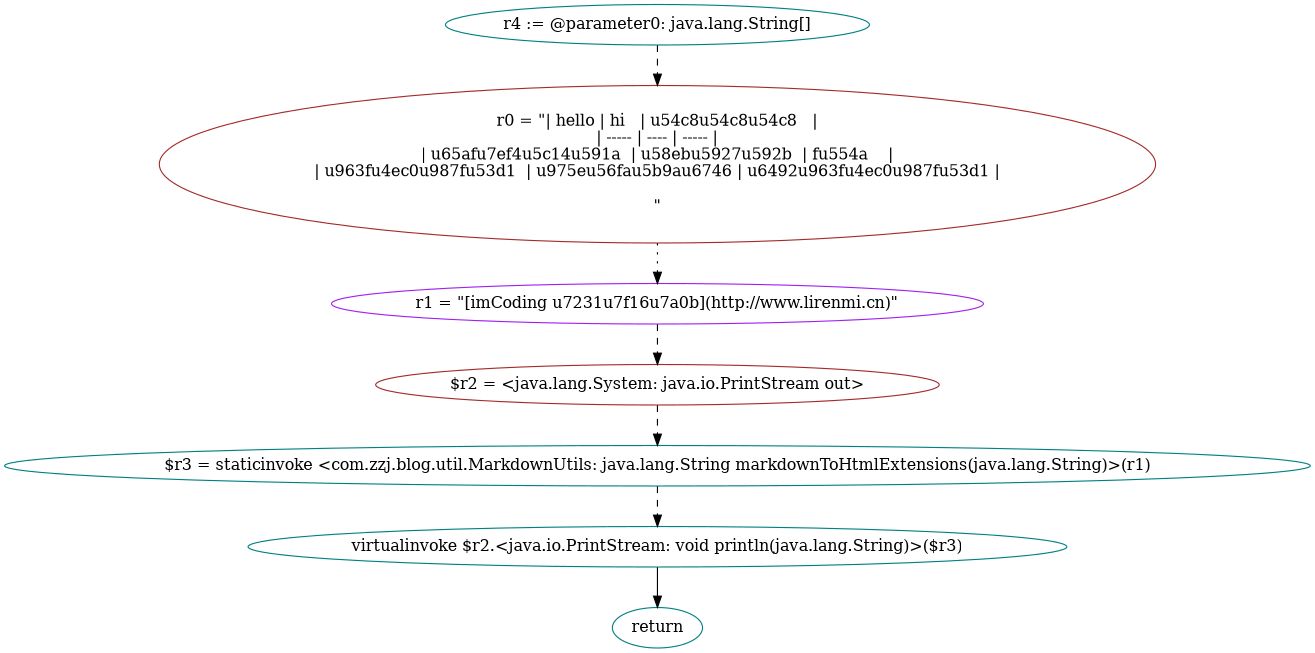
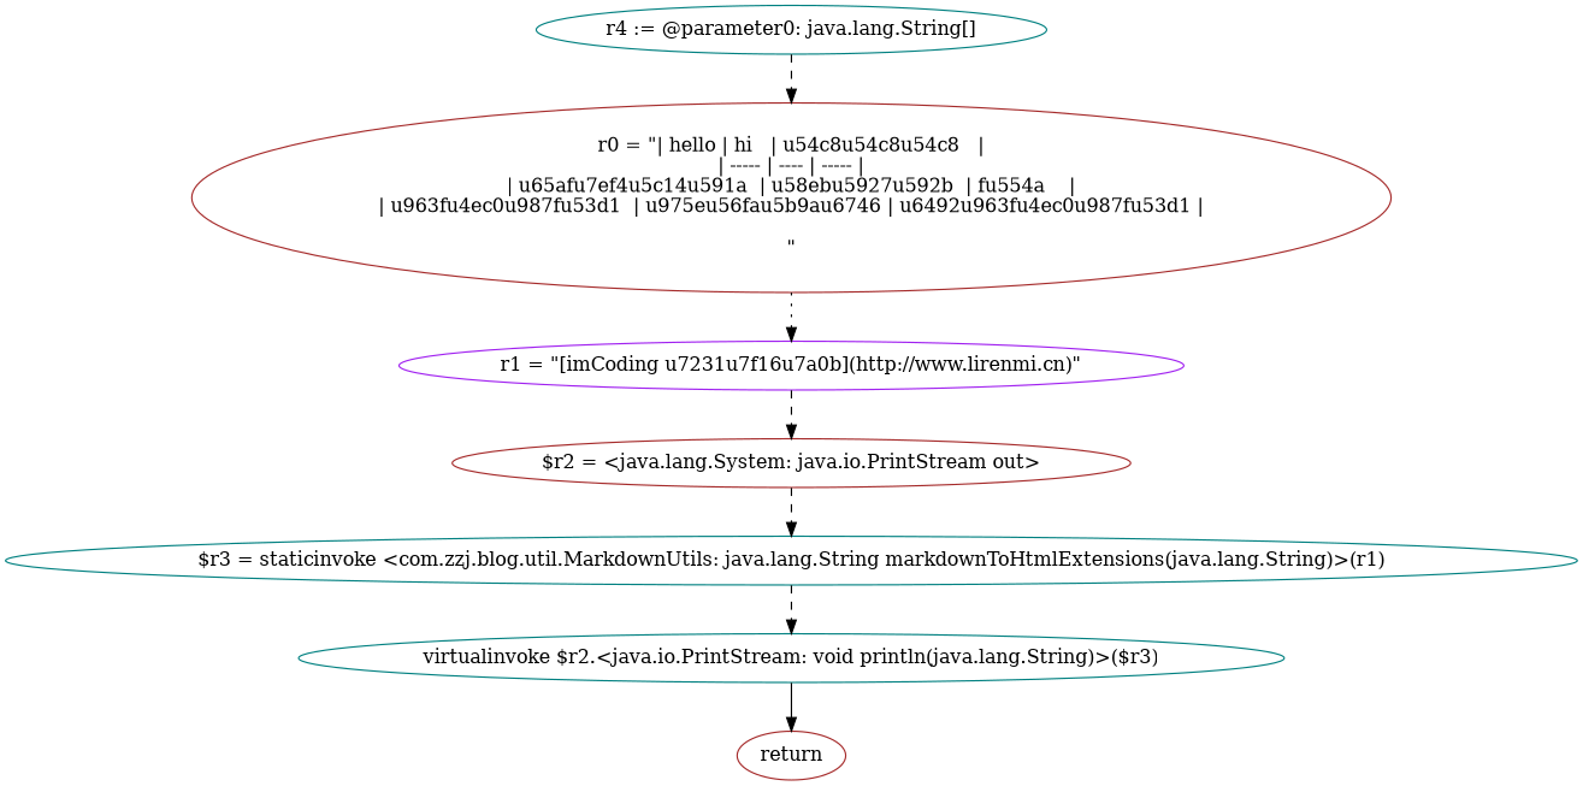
  digraph {
    node [color=teal]
    edge [style=dashed]
    "r4 := @parameter0: java.lang.String[]"
    "r0 = \"| hello | hi   | \u54c8\u54c8\u54c8   |\n| ----- | ---- | ----- |\n| \u65af\u7ef4\u5c14\u591a  | \u58eb\u5927\u592b  | f\u554a    |\n| \u963f\u4ec0\u987f\u53d1  | \u975e\u56fa\u5b9a\u6746 | \u6492\u963f\u4ec0\u987f\u53d1 |\n\n\"" [color=brown]
    "r1 = \"[imCoding \u7231\u7f16\u7a0b](http://www.lirenmi.cn)\"" [color=purple]
    "$r2 = <java.lang.System: java.io.PrintStream out>" [color=brown]
    "$r3 = staticinvoke <com.zzj.blog.util.MarkdownUtils: java.lang.String markdownToHtmlExtensions(java.lang.String)>(r1)"
    "virtualinvoke $r2.<java.io.PrintStream: void println(java.lang.String)>($r3)"
-   return
+   return [color=brown]
    "r4 := @parameter0: java.lang.String[]" -> "r0 = \"| hello | hi   | \u54c8\u54c8\u54c8   |\n| ----- | ---- | ----- |\n| \u65af\u7ef4\u5c14\u591a  | \u58eb\u5927\u592b  | f\u554a    |\n| \u963f\u4ec0\u987f\u53d1  | \u975e\u56fa\u5b9a\u6746 | \u6492\u963f\u4ec0\u987f\u53d1 |\n\n\""
    "r0 = \"| hello | hi   | \u54c8\u54c8\u54c8   |\n| ----- | ---- | ----- |\n| \u65af\u7ef4\u5c14\u591a  | \u58eb\u5927\u592b  | f\u554a    |\n| \u963f\u4ec0\u987f\u53d1  | \u975e\u56fa\u5b9a\u6746 | \u6492\u963f\u4ec0\u987f\u53d1 |\n\n\"" -> "r1 = \"[imCoding \u7231\u7f16\u7a0b](http://www.lirenmi.cn)\"" [style=dotted]
    "r1 = \"[imCoding \u7231\u7f16\u7a0b](http://www.lirenmi.cn)\"" -> "$r2 = <java.lang.System: java.io.PrintStream out>"
    "$r2 = <java.lang.System: java.io.PrintStream out>" -> "$r3 = staticinvoke <com.zzj.blog.util.MarkdownUtils: java.lang.String markdownToHtmlExtensions(java.lang.String)>(r1)"
    "$r3 = staticinvoke <com.zzj.blog.util.MarkdownUtils: java.lang.String markdownToHtmlExtensions(java.lang.String)>(r1)" -> "virtualinvoke $r2.<java.io.PrintStream: void println(java.lang.String)>($r3)"
    "virtualinvoke $r2.<java.io.PrintStream: void println(java.lang.String)>($r3)" -> return [style=solid]
  }
